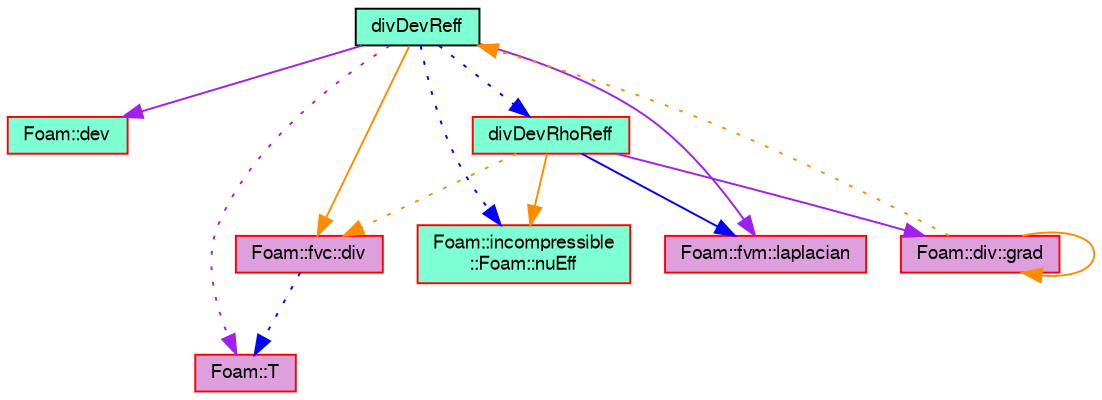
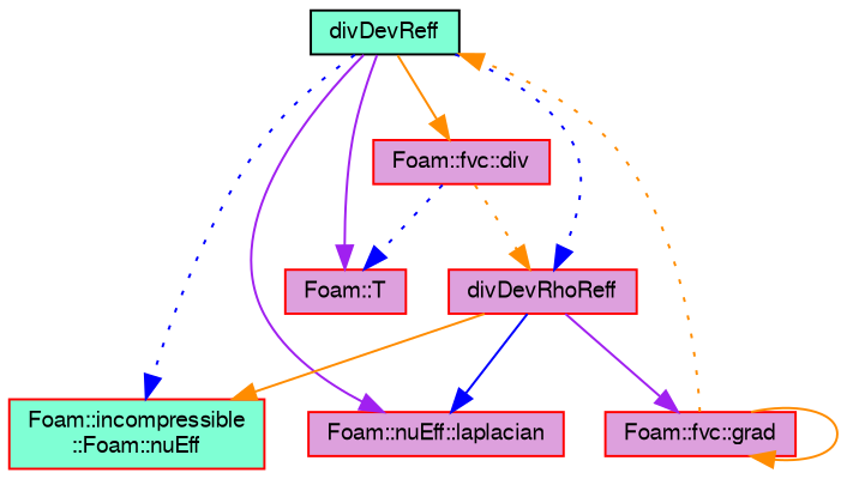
  digraph {
    rankdir=TB
    node [color=red fillcolor=aquamarine fontname=FreeSans fontsize=10 shape=record style=filled]
    edge [color=darkorange fontname=FreeSans fontsize=10 labelfontname=FreeSans labelfontsize=10 style=solid]
    n1 [color=black fontcolor=black height=0.2 label=divDevReff width=0.4]
-   n2 [height=0.2 label="Foam::dev" width=0.4]
    n3 [fillcolor=plum height=0.2 label="Foam::fvc::div" width=0.4]
-   n4 [height=0.2 label=divDevRhoReff width=0.4]
+   n4 [fillcolor=plum height=0.2 label=divDevRhoReff width=0.4]
    n5 [height=0.2 label="Foam::incompressible\l::Foam::nuEff" width=0.4]
-   n6 [fillcolor=plum height=0.2 label="Foam::fvm::laplacian" width=0.4]
+   n6 [fillcolor=plum height=0.2 label="Foam::nuEff::laplacian" width=0.4]
    n7 [fillcolor=plum height=0.2 label="Foam::T" width=0.4]
-   n8 [fillcolor=plum height=0.2 label="Foam::div::grad" width=0.4]
-   n1 -> n2 [color=purple]
+   n8 [fillcolor=plum height=0.2 label="Foam::fvc::grad" width=0.4]
    n1 -> n3
    n1 -> n4 [color=blue style=dotted]
    n1 -> n5 [color=blue style=dotted]
    n1 -> n6 [color=purple]
-   n1 -> n7 [color=purple style=dotted]
+   n1 -> n7 [color=purple]
    n3 -> n7 [color=blue style=dotted]
-   n4 -> n3 [style=dotted]
+   n3 -> n4 [style=dotted]
    n4 -> n5
    n4 -> n6 [color=blue]
    n4 -> n8 [color=purple]
    n8 -> n1 [style=dotted]
    n8 -> n8
  }
